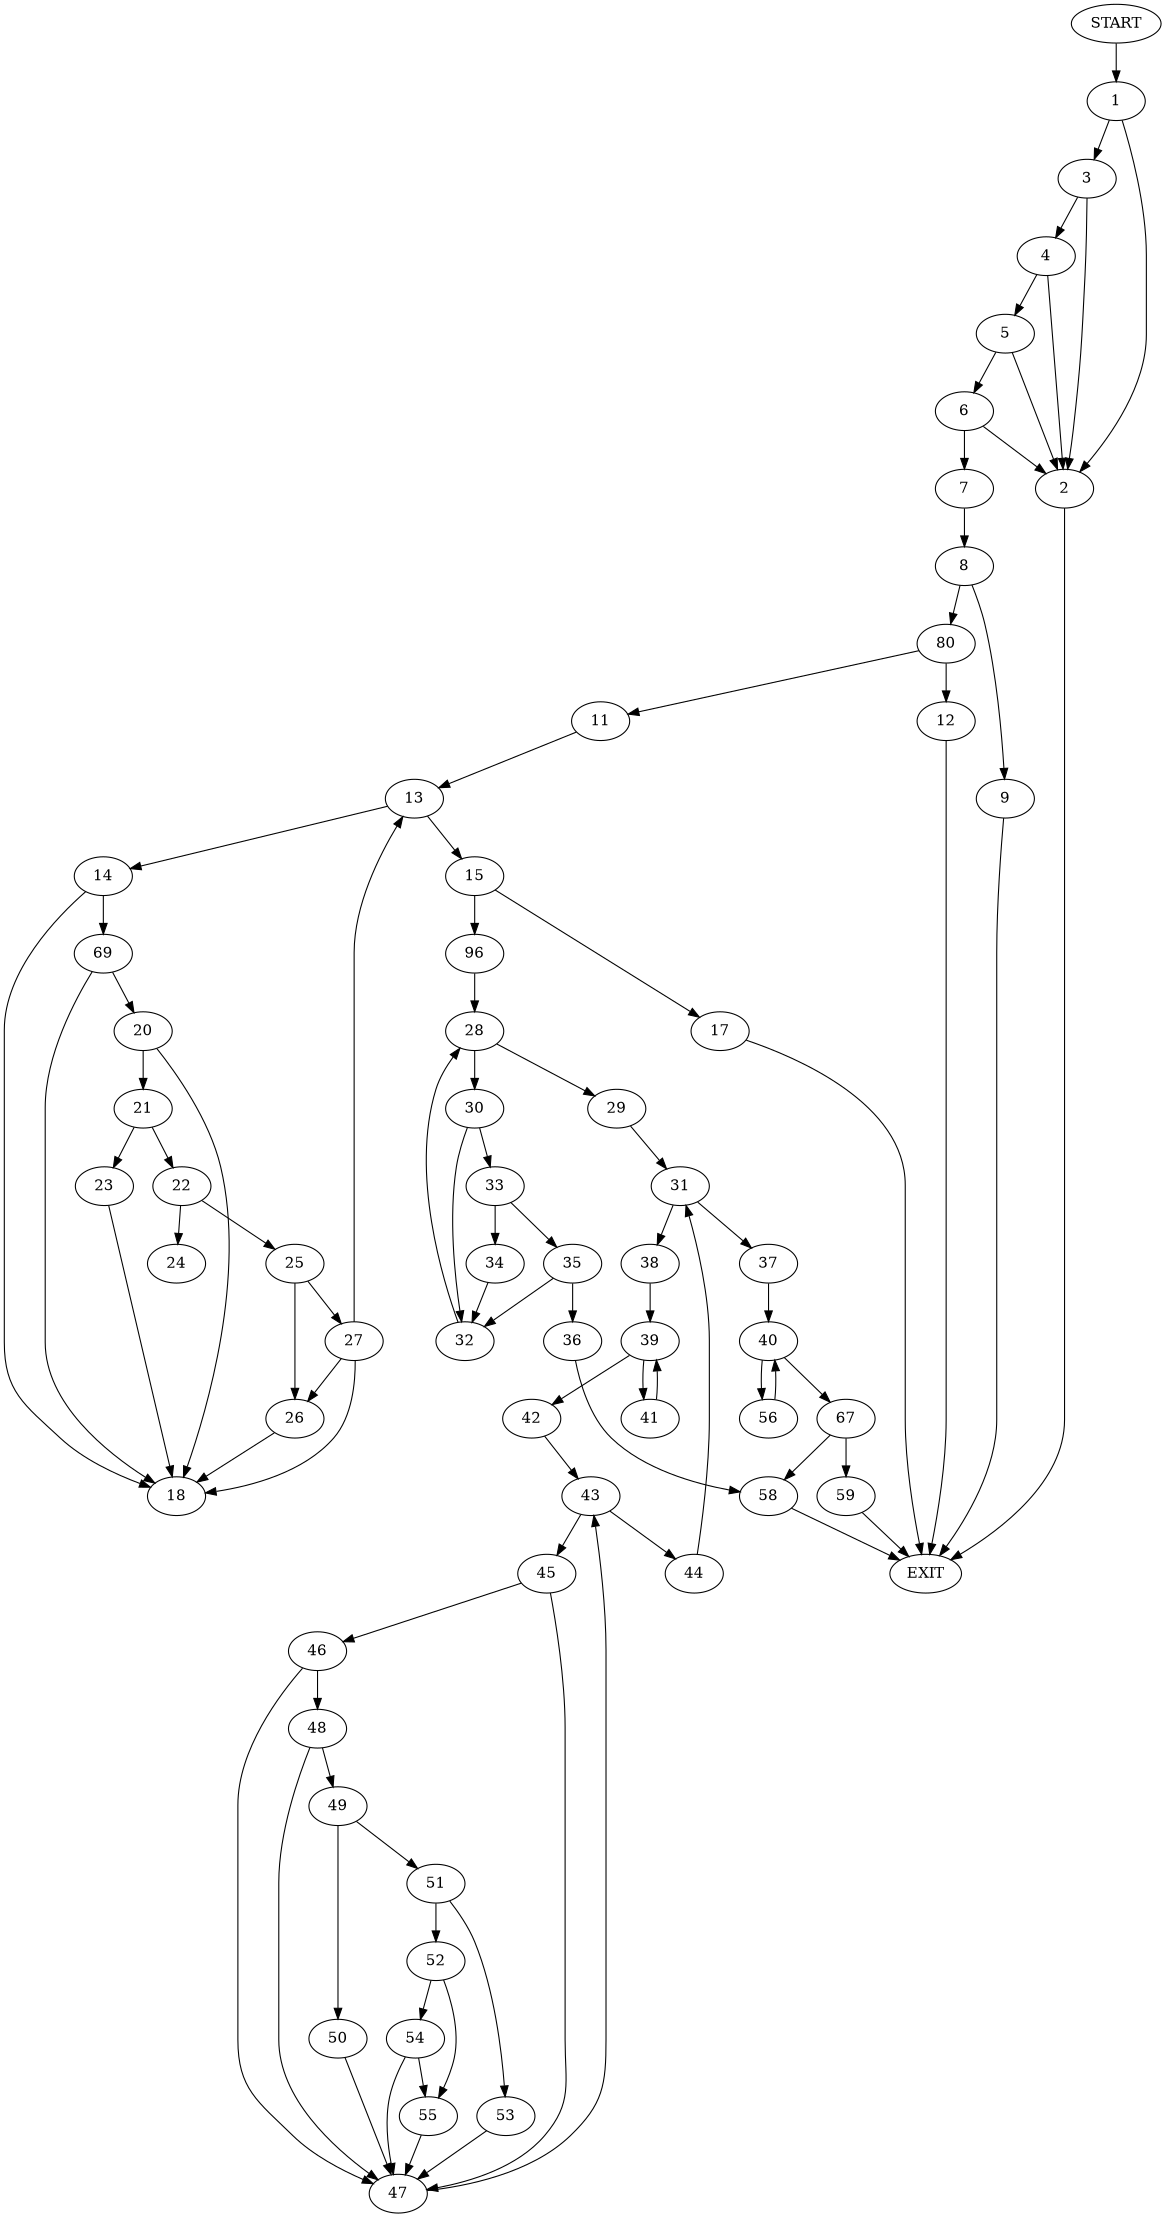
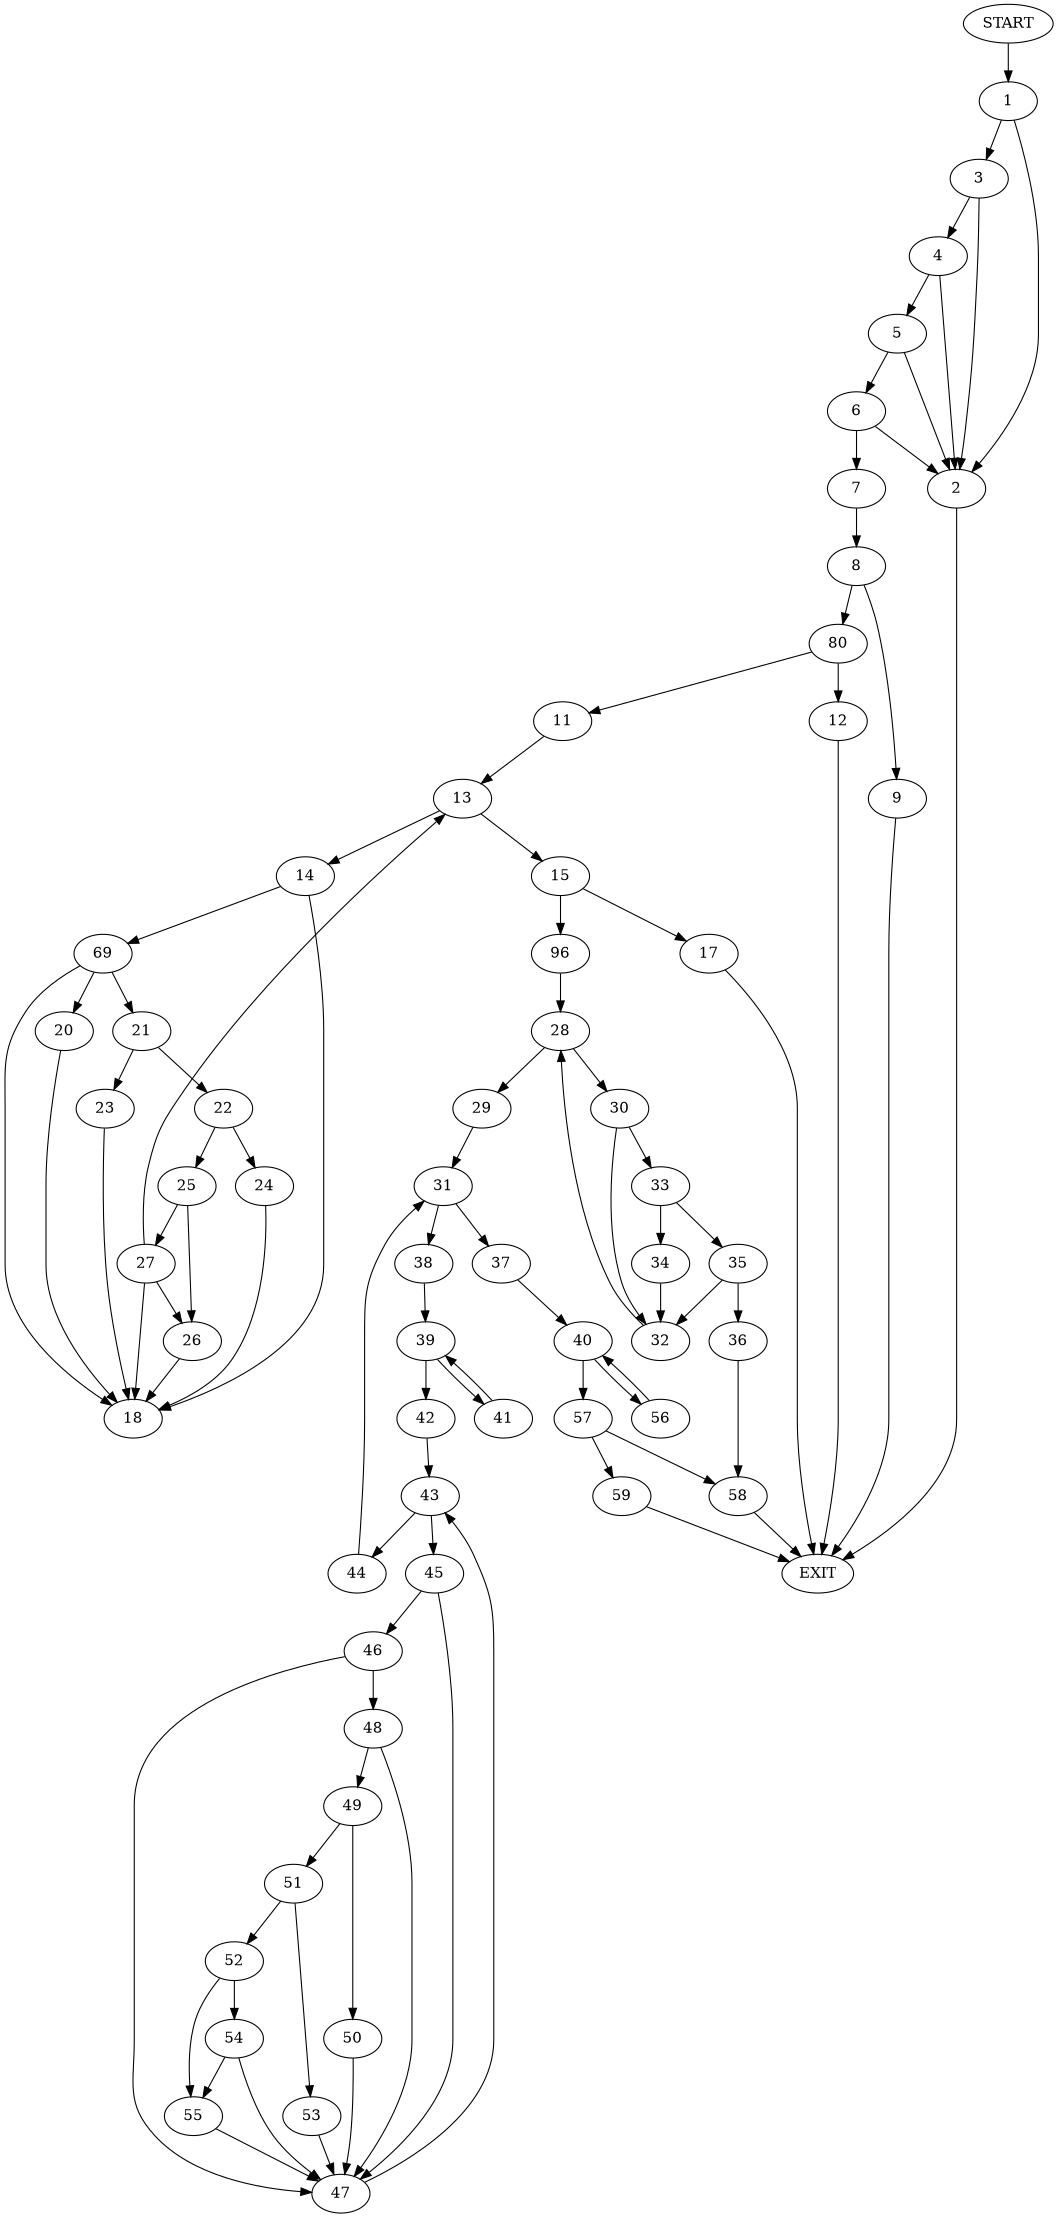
  digraph {
    n1 [label=START]
    1
    2
    3
    n5 [label=EXIT]
    4
    5
    6
    7
    8
    9
    n12 [label=80]
    11
    12
    13
    14
    15
    18
    n19 [label=69]
    n20 [label=96]
    17
    20
    28
    29
    30
    21
    22
    23
    24
    25
    26
    27
    31
    32
    33
    37
    38
    34
    35
    40
    39
    36
    58
    56
-   57 [label=67]
+   57
    41
    42
    43
    59
    44
    45
    46
    47
    48
    49
    50
    51
    52
    53
    54
    55
    n1 -> 1
    1 -> 2
    1 -> 3
    2 -> n5
    3 -> 2
    3 -> 4
    4 -> 2
    4 -> 5
    5 -> 2
    5 -> 6
    6 -> 2
    6 -> 7
    7 -> 8
    8 -> 9
    8 -> n12
    9 -> n5
    n12 -> 11
    n12 -> 12
    11 -> 13
    12 -> n5
    13 -> 14
    13 -> 15
    14 -> 18
    14 -> n19
    15 -> n20
    15 -> 17
    n19 -> 18
    n19 -> 20
    n20 -> 28
    17 -> n5
    20 -> 18
-   20 -> 21
+   n19 -> 21
    28 -> 29
    28 -> 30
    29 -> 31
    30 -> 32
    30 -> 33
    21 -> 22
    21 -> 23
    22 -> 24
    22 -> 25
    23 -> 18
+   24 -> 18
    25 -> 26
    25 -> 27
    26 -> 18
    27 -> 13
    27 -> 18
    27 -> 26
    31 -> 37
    31 -> 38
    32 -> 28
    33 -> 34
    33 -> 35
    37 -> 40
    38 -> 39
    34 -> 32
    35 -> 32
    35 -> 36
    40 -> 56
    40 -> 57
    39 -> 41
    39 -> 42
    36 -> 58
    58 -> n5
    56 -> 40
    57 -> 58
    57 -> 59
    41 -> 39
    42 -> 43
    43 -> 44
    43 -> 45
    59 -> n5
    44 -> 31
    45 -> 46
    45 -> 47
    46 -> 47
    46 -> 48
    47 -> 43
    48 -> 47
    48 -> 49
    49 -> 50
    49 -> 51
    50 -> 47
    51 -> 52
    51 -> 53
    52 -> 54
    52 -> 55
    53 -> 47
    54 -> 47
    54 -> 55
    55 -> 47
  }
